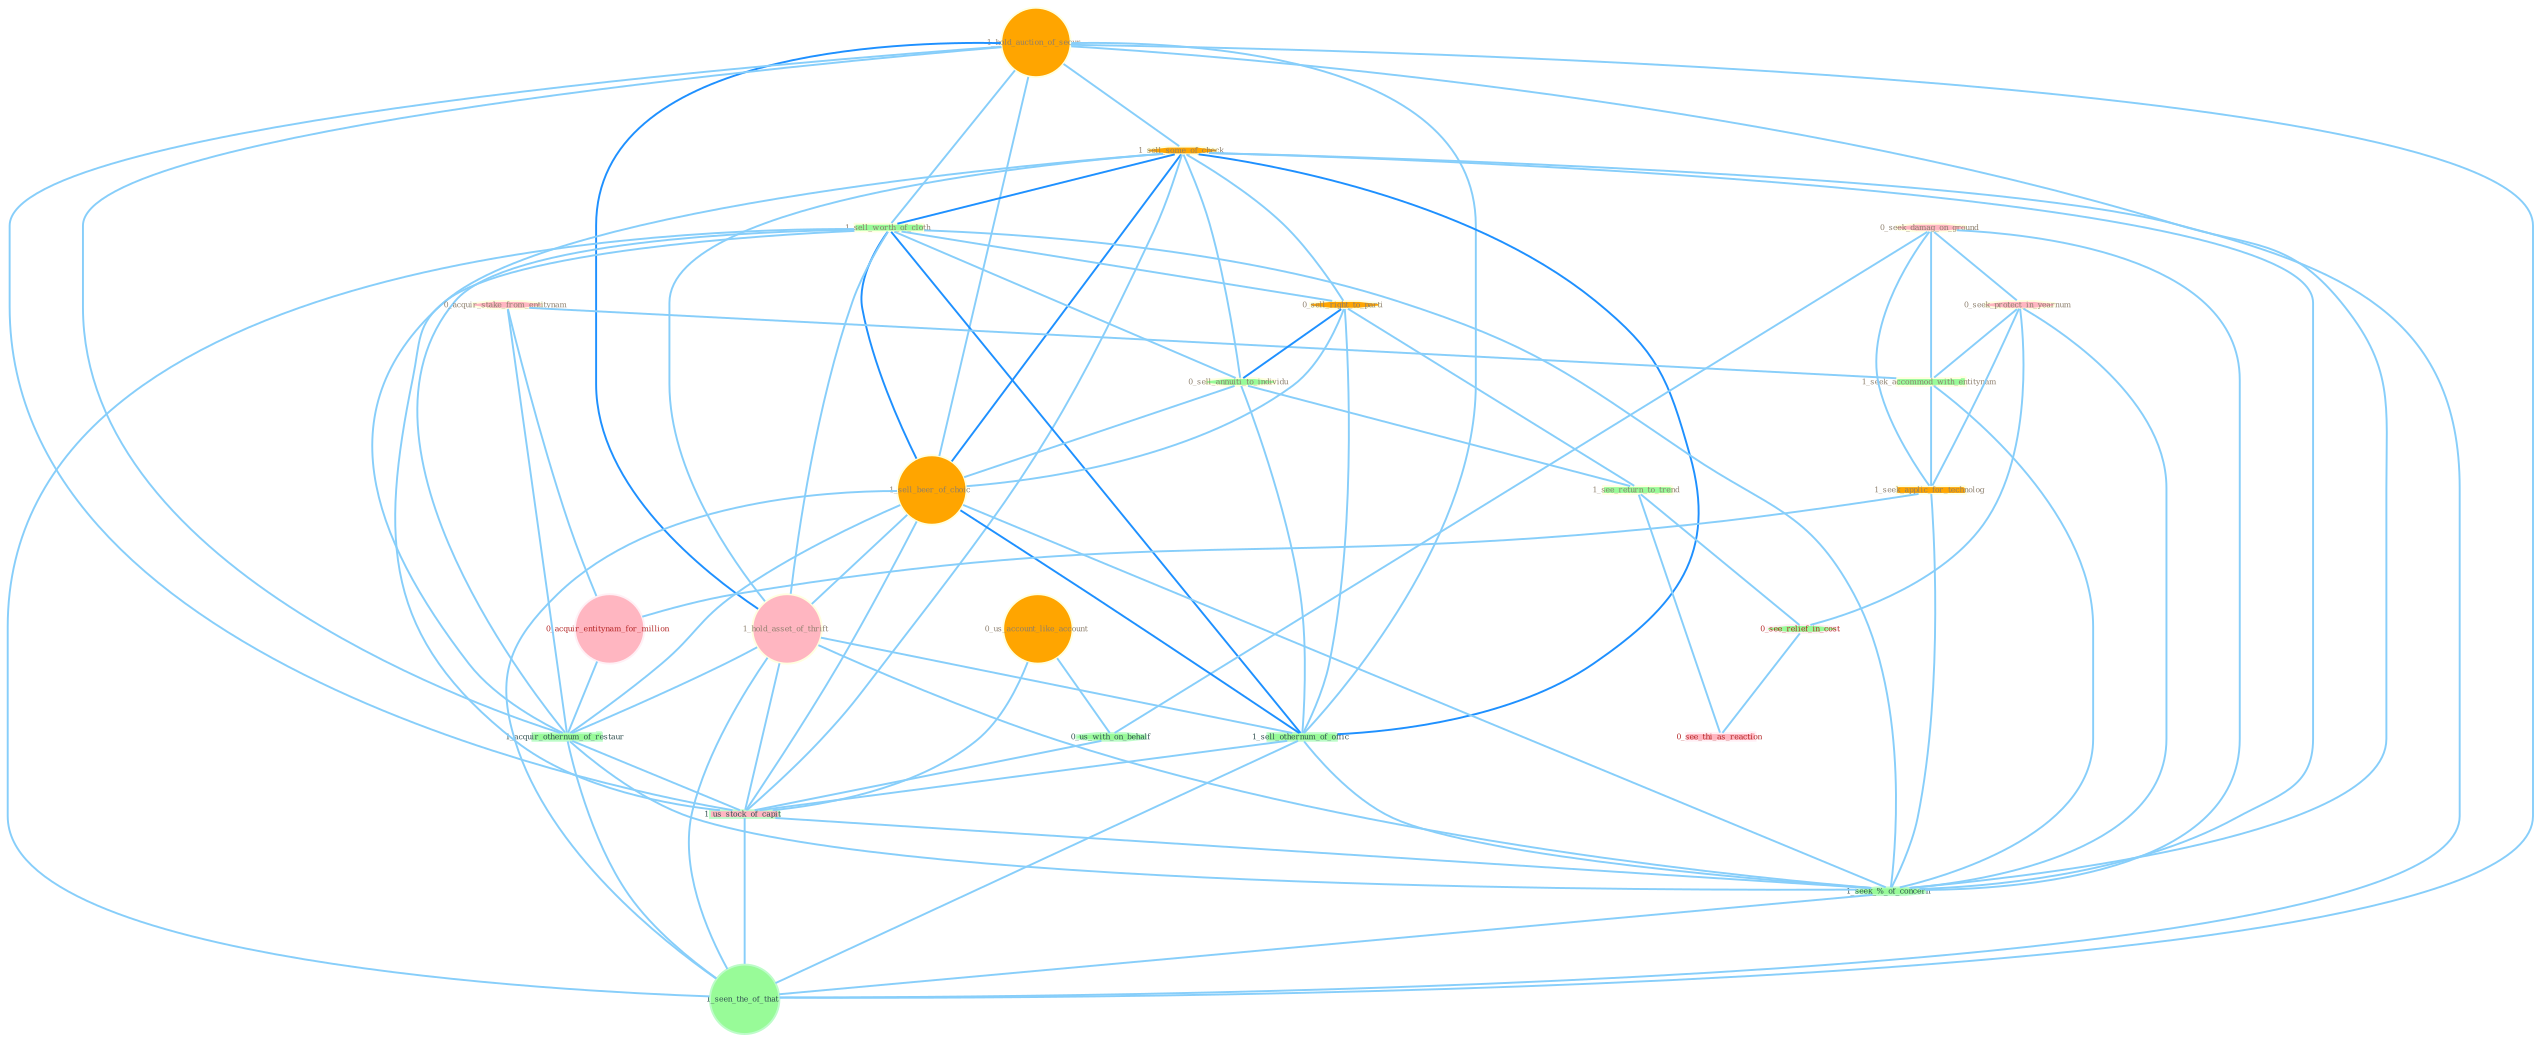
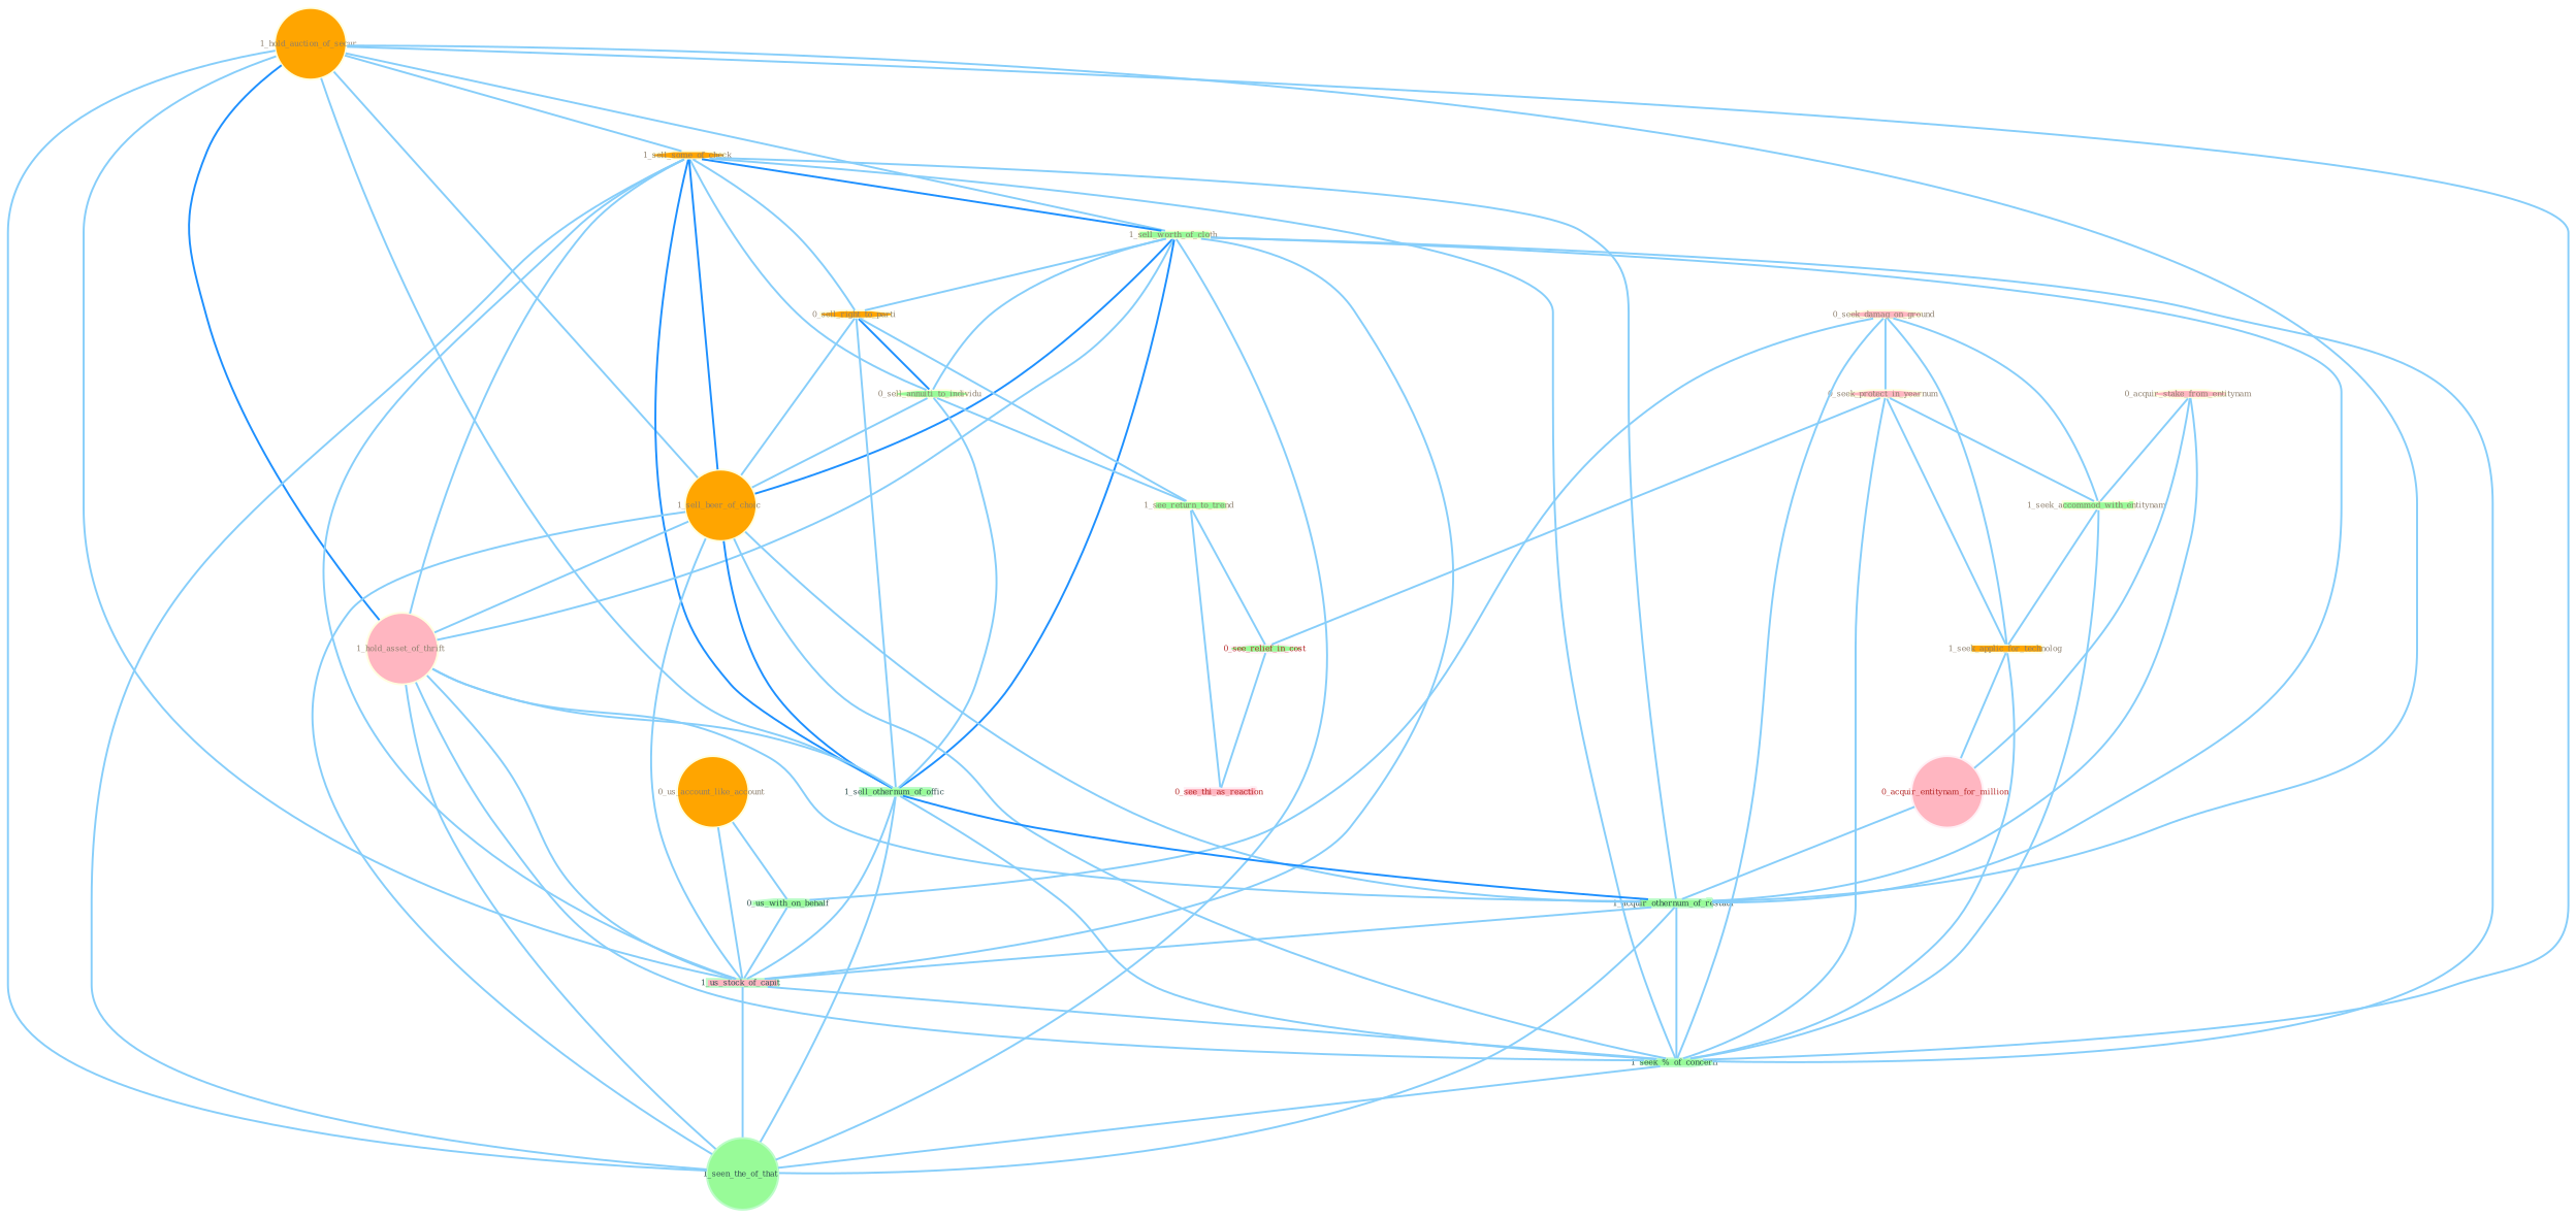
  graph {
    node [color="#ffffe0" fillcolor=palegreen fixedsize=true fontcolor="#8b7d6b" fontsize=4 shape=octagon style=filled]
    edge [color="#87cefa" w=1]
    "1_hold_auction_of_secur " [fillcolor=orange height=.06 shape=circle width=.5]
    "1_sell_some_of_check " [fillcolor=orange height=.06 width=.5]
    "1_sell_worth_of_cloth " [height=.06 shape=note width=.5]
    "0_acquir_stake_from_entitynam " [fillcolor=lightpink height=.06 width=.5]
    "0_sell_right_to_parti " [fillcolor=orange height=.06 width=.5]
    "0_sell_annuiti_to_individu " [height=.06 width=.5]
    "0_seek_damag_on_ground " [fillcolor=lightpink height=.06 width=.5]
    "0_seek_protect_in_yearnum " [fillcolor=lightpink height=.06 width=.5]
    "1_seek_accommod_with_entitynam " [height=.06 shape=folder width=.5]
    "1_sell_beer_of_choic " [fillcolor=orange height=.06 shape=circle width=.5]
    "1_hold_asset_of_thrift " [fillcolor=lightpink height=.06 shape=circle width=.5]
    "1_see_return_to_trend " [height=.06 shape=note width=.5]
    "0_us_account_like_account " [fillcolor=orange height=.06 shape=circle width=.5]
    "1_seek_applic_for_technolog " [fillcolor=orange height=.06 shape=note width=.5]
    "0_acquir_entitynam_for_million " [color="#fff0f5" fillcolor=lightpink fontcolor="#b22222" height=.06 shape=circle width=.5]
    "0_see_relief_in_cost " [color="#fff0f5" fontcolor="#b22222" height=.06 width=.5]
    "0_see_thi_as_reaction " [color="#fff0f5" fillcolor=lightpink fontcolor="#b22222" height=.06 shape=folder width=.5]
    "1_sell_othernum_of_offic " [color="#BDFCC9" fontcolor="#2f4f4f" height=.06 shape=note width=.5]
    "1_acquir_othernum_of_restaur " [color="#BDFCC9" fontcolor="#2f4f4f" height=.06 shape=folder width=.5]
    "1_us_stock_of_capit " [color="#BDFCC9" fillcolor=lightpink fontcolor="#2f4f4f" height=.06 shape=note width=.5]
    "1_seek_%_of_concern " [color="#BDFCC9" fontcolor="#2f4f4f" height=.06 width=.5]
    "1_seen_the_of_that " [color="#BDFCC9" fontcolor="#2f4f4f" height=.06 shape=circle width=.5]
    n23 [color="#BDFCC9" fontcolor="#2f4f4f" height=.06 label="0_us_with_on_behalf" width=.5]
    subgraph sub_1 {
      "1_hold_auction_of_secur "
      "1_sell_some_of_check "
      "1_sell_worth_of_cloth "
      "0_acquir_stake_from_entitynam "
      "0_sell_right_to_parti "
      "0_sell_annuiti_to_individu "
      "0_seek_damag_on_ground "
      "0_seek_protect_in_yearnum "
      "1_seek_accommod_with_entitynam "
      "1_sell_beer_of_choic "
      "1_hold_asset_of_thrift "
      "1_see_return_to_trend "
      "0_us_account_like_account "
      "1_seek_applic_for_technolog "
    }
    subgraph sub_2 {
      "0_acquir_entitynam_for_million "
      "0_see_relief_in_cost "
      "0_see_thi_as_reaction "
    }
    "1_hold_auction_of_secur " -- "1_sell_some_of_check "
    "1_hold_auction_of_secur " -- "1_sell_worth_of_cloth "
    "1_hold_auction_of_secur " -- "1_sell_beer_of_choic "
    "1_hold_auction_of_secur " -- "1_hold_asset_of_thrift " [color="#1e90ff" w=2]
    "1_hold_auction_of_secur " -- "1_sell_othernum_of_offic "
    "1_hold_auction_of_secur " -- "1_acquir_othernum_of_restaur "
    "1_hold_auction_of_secur " -- "1_us_stock_of_capit "
    "1_hold_auction_of_secur " -- "1_seek_%_of_concern "
    "1_hold_auction_of_secur " -- "1_seen_the_of_that "
    "1_sell_some_of_check " -- "1_sell_worth_of_cloth " [color="#1e90ff" w=2]
    "1_sell_some_of_check " -- "0_sell_right_to_parti "
    "1_sell_some_of_check " -- "0_sell_annuiti_to_individu "
    "1_sell_some_of_check " -- "1_sell_beer_of_choic " [color="#1e90ff" w=2]
    "1_sell_some_of_check " -- "1_hold_asset_of_thrift "
    "1_sell_some_of_check " -- "1_sell_othernum_of_offic " [color="#1e90ff" w=2]
    "1_sell_some_of_check " -- "1_acquir_othernum_of_restaur "
    "1_sell_some_of_check " -- "1_us_stock_of_capit "
    "1_sell_some_of_check " -- "1_seek_%_of_concern "
    "1_sell_some_of_check " -- "1_seen_the_of_that "
    "1_sell_worth_of_cloth " -- "0_sell_right_to_parti "
    "1_sell_worth_of_cloth " -- "0_sell_annuiti_to_individu "
    "1_sell_worth_of_cloth " -- "1_sell_beer_of_choic " [color="#1e90ff" w=2]
    "1_sell_worth_of_cloth " -- "1_hold_asset_of_thrift "
    "1_sell_worth_of_cloth " -- "1_sell_othernum_of_offic " [color="#1e90ff" w=2]
    "1_sell_worth_of_cloth " -- "1_acquir_othernum_of_restaur "
    "1_sell_worth_of_cloth " -- "1_us_stock_of_capit "
    "1_sell_worth_of_cloth " -- "1_seek_%_of_concern "
    "1_sell_worth_of_cloth " -- "1_seen_the_of_that "
    "0_acquir_stake_from_entitynam " -- "1_seek_accommod_with_entitynam "
    "0_acquir_stake_from_entitynam " -- "0_acquir_entitynam_for_million "
    "0_acquir_stake_from_entitynam " -- "1_acquir_othernum_of_restaur "
    "0_sell_right_to_parti " -- "0_sell_annuiti_to_individu " [color="#1e90ff" w=2]
    "0_sell_right_to_parti " -- "1_sell_beer_of_choic "
    "0_sell_right_to_parti " -- "1_see_return_to_trend "
    "0_sell_right_to_parti " -- "1_sell_othernum_of_offic "
    "0_sell_annuiti_to_individu " -- "1_sell_beer_of_choic "
    "0_sell_annuiti_to_individu " -- "1_see_return_to_trend "
    "0_sell_annuiti_to_individu " -- "1_sell_othernum_of_offic "
    "0_seek_damag_on_ground " -- "0_seek_protect_in_yearnum "
    "0_seek_damag_on_ground " -- "1_seek_accommod_with_entitynam "
    "0_seek_damag_on_ground " -- "1_seek_applic_for_technolog "
    "0_seek_damag_on_ground " -- "1_seek_%_of_concern "
    "0_seek_damag_on_ground " -- n23
    "0_seek_protect_in_yearnum " -- "1_seek_accommod_with_entitynam "
    "0_seek_protect_in_yearnum " -- "1_seek_applic_for_technolog "
    "0_seek_protect_in_yearnum " -- "0_see_relief_in_cost "
    "0_seek_protect_in_yearnum " -- "1_seek_%_of_concern "
    "1_seek_accommod_with_entitynam " -- "1_seek_applic_for_technolog "
    "1_seek_accommod_with_entitynam " -- "1_seek_%_of_concern "
    "1_sell_beer_of_choic " -- "1_hold_asset_of_thrift "
    "1_sell_beer_of_choic " -- "1_sell_othernum_of_offic " [color="#1e90ff" w=2]
    "1_sell_beer_of_choic " -- "1_acquir_othernum_of_restaur "
    "1_sell_beer_of_choic " -- "1_us_stock_of_capit "
    "1_sell_beer_of_choic " -- "1_seek_%_of_concern "
    "1_sell_beer_of_choic " -- "1_seen_the_of_that "
    "1_hold_asset_of_thrift " -- "1_sell_othernum_of_offic "
    "1_hold_asset_of_thrift " -- "1_acquir_othernum_of_restaur "
    "1_hold_asset_of_thrift " -- "1_us_stock_of_capit "
    "1_hold_asset_of_thrift " -- "1_seek_%_of_concern "
    "1_hold_asset_of_thrift " -- "1_seen_the_of_that "
    "1_see_return_to_trend " -- "0_see_relief_in_cost "
    "1_see_return_to_trend " -- "0_see_thi_as_reaction "
    "0_us_account_like_account " -- "1_us_stock_of_capit "
    "0_us_account_like_account " -- n23
    "1_seek_applic_for_technolog " -- "0_acquir_entitynam_for_million "
    "1_seek_applic_for_technolog " -- "1_seek_%_of_concern "
    "0_acquir_entitynam_for_million " -- "1_acquir_othernum_of_restaur "
    "0_see_relief_in_cost " -- "0_see_thi_as_reaction "
+   "1_sell_othernum_of_offic " -- "1_acquir_othernum_of_restaur " [color="#1e90ff" w=2]
    "1_sell_othernum_of_offic " -- "1_us_stock_of_capit "
    "1_sell_othernum_of_offic " -- "1_seek_%_of_concern "
    "1_sell_othernum_of_offic " -- "1_seen_the_of_that "
    "1_acquir_othernum_of_restaur " -- "1_us_stock_of_capit "
    "1_acquir_othernum_of_restaur " -- "1_seek_%_of_concern "
    "1_acquir_othernum_of_restaur " -- "1_seen_the_of_that "
    "1_us_stock_of_capit " -- "1_seek_%_of_concern "
    "1_us_stock_of_capit " -- "1_seen_the_of_that "
    "1_seek_%_of_concern " -- "1_seen_the_of_that "
    n23 -- "1_us_stock_of_capit "
  }
